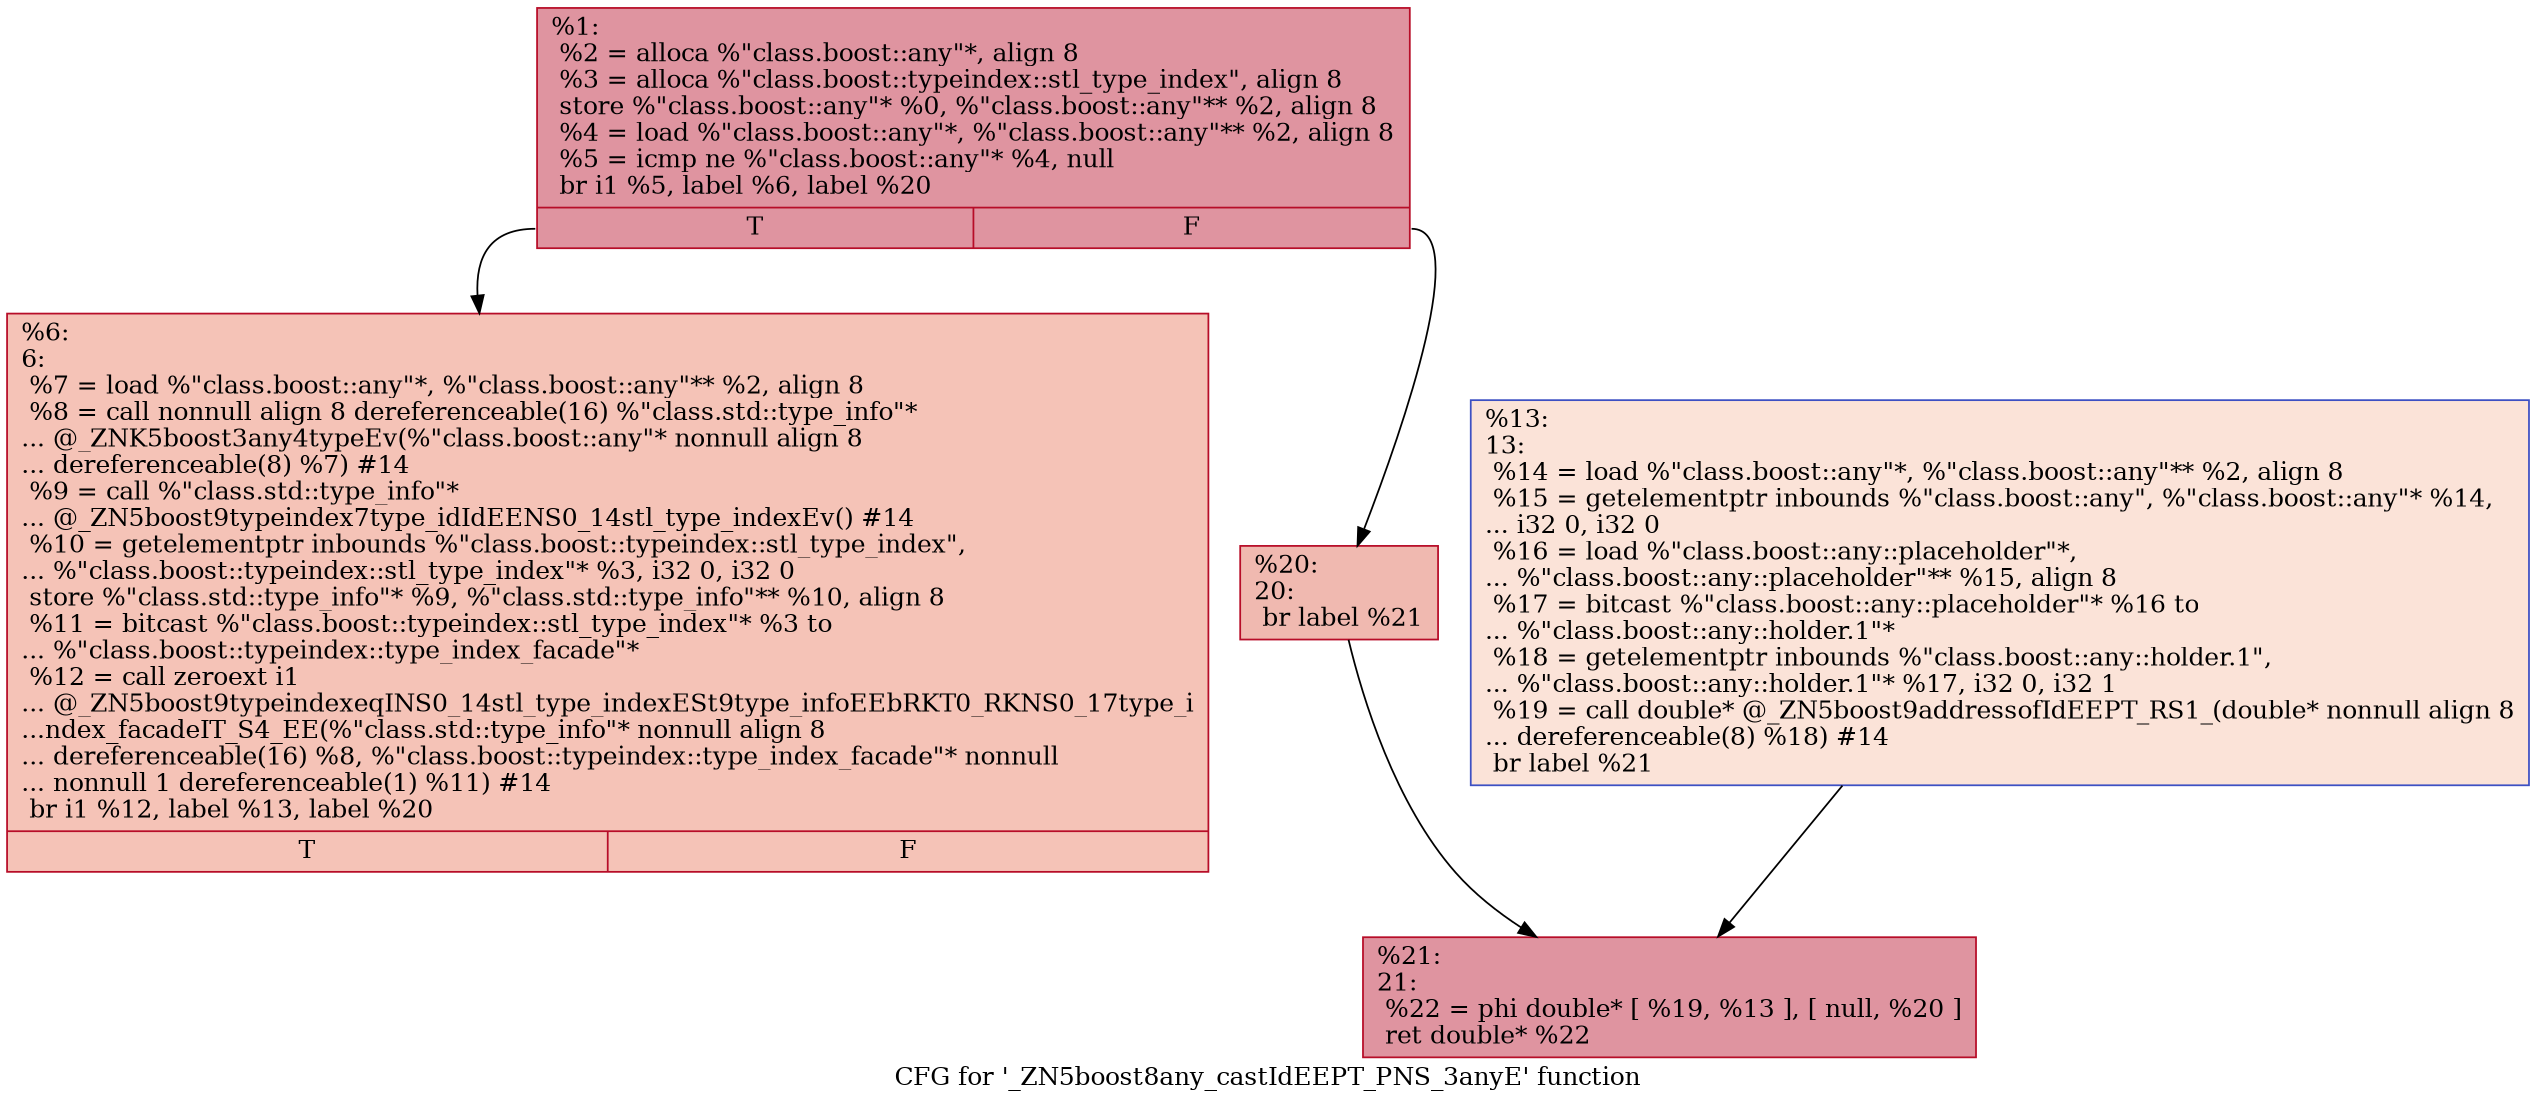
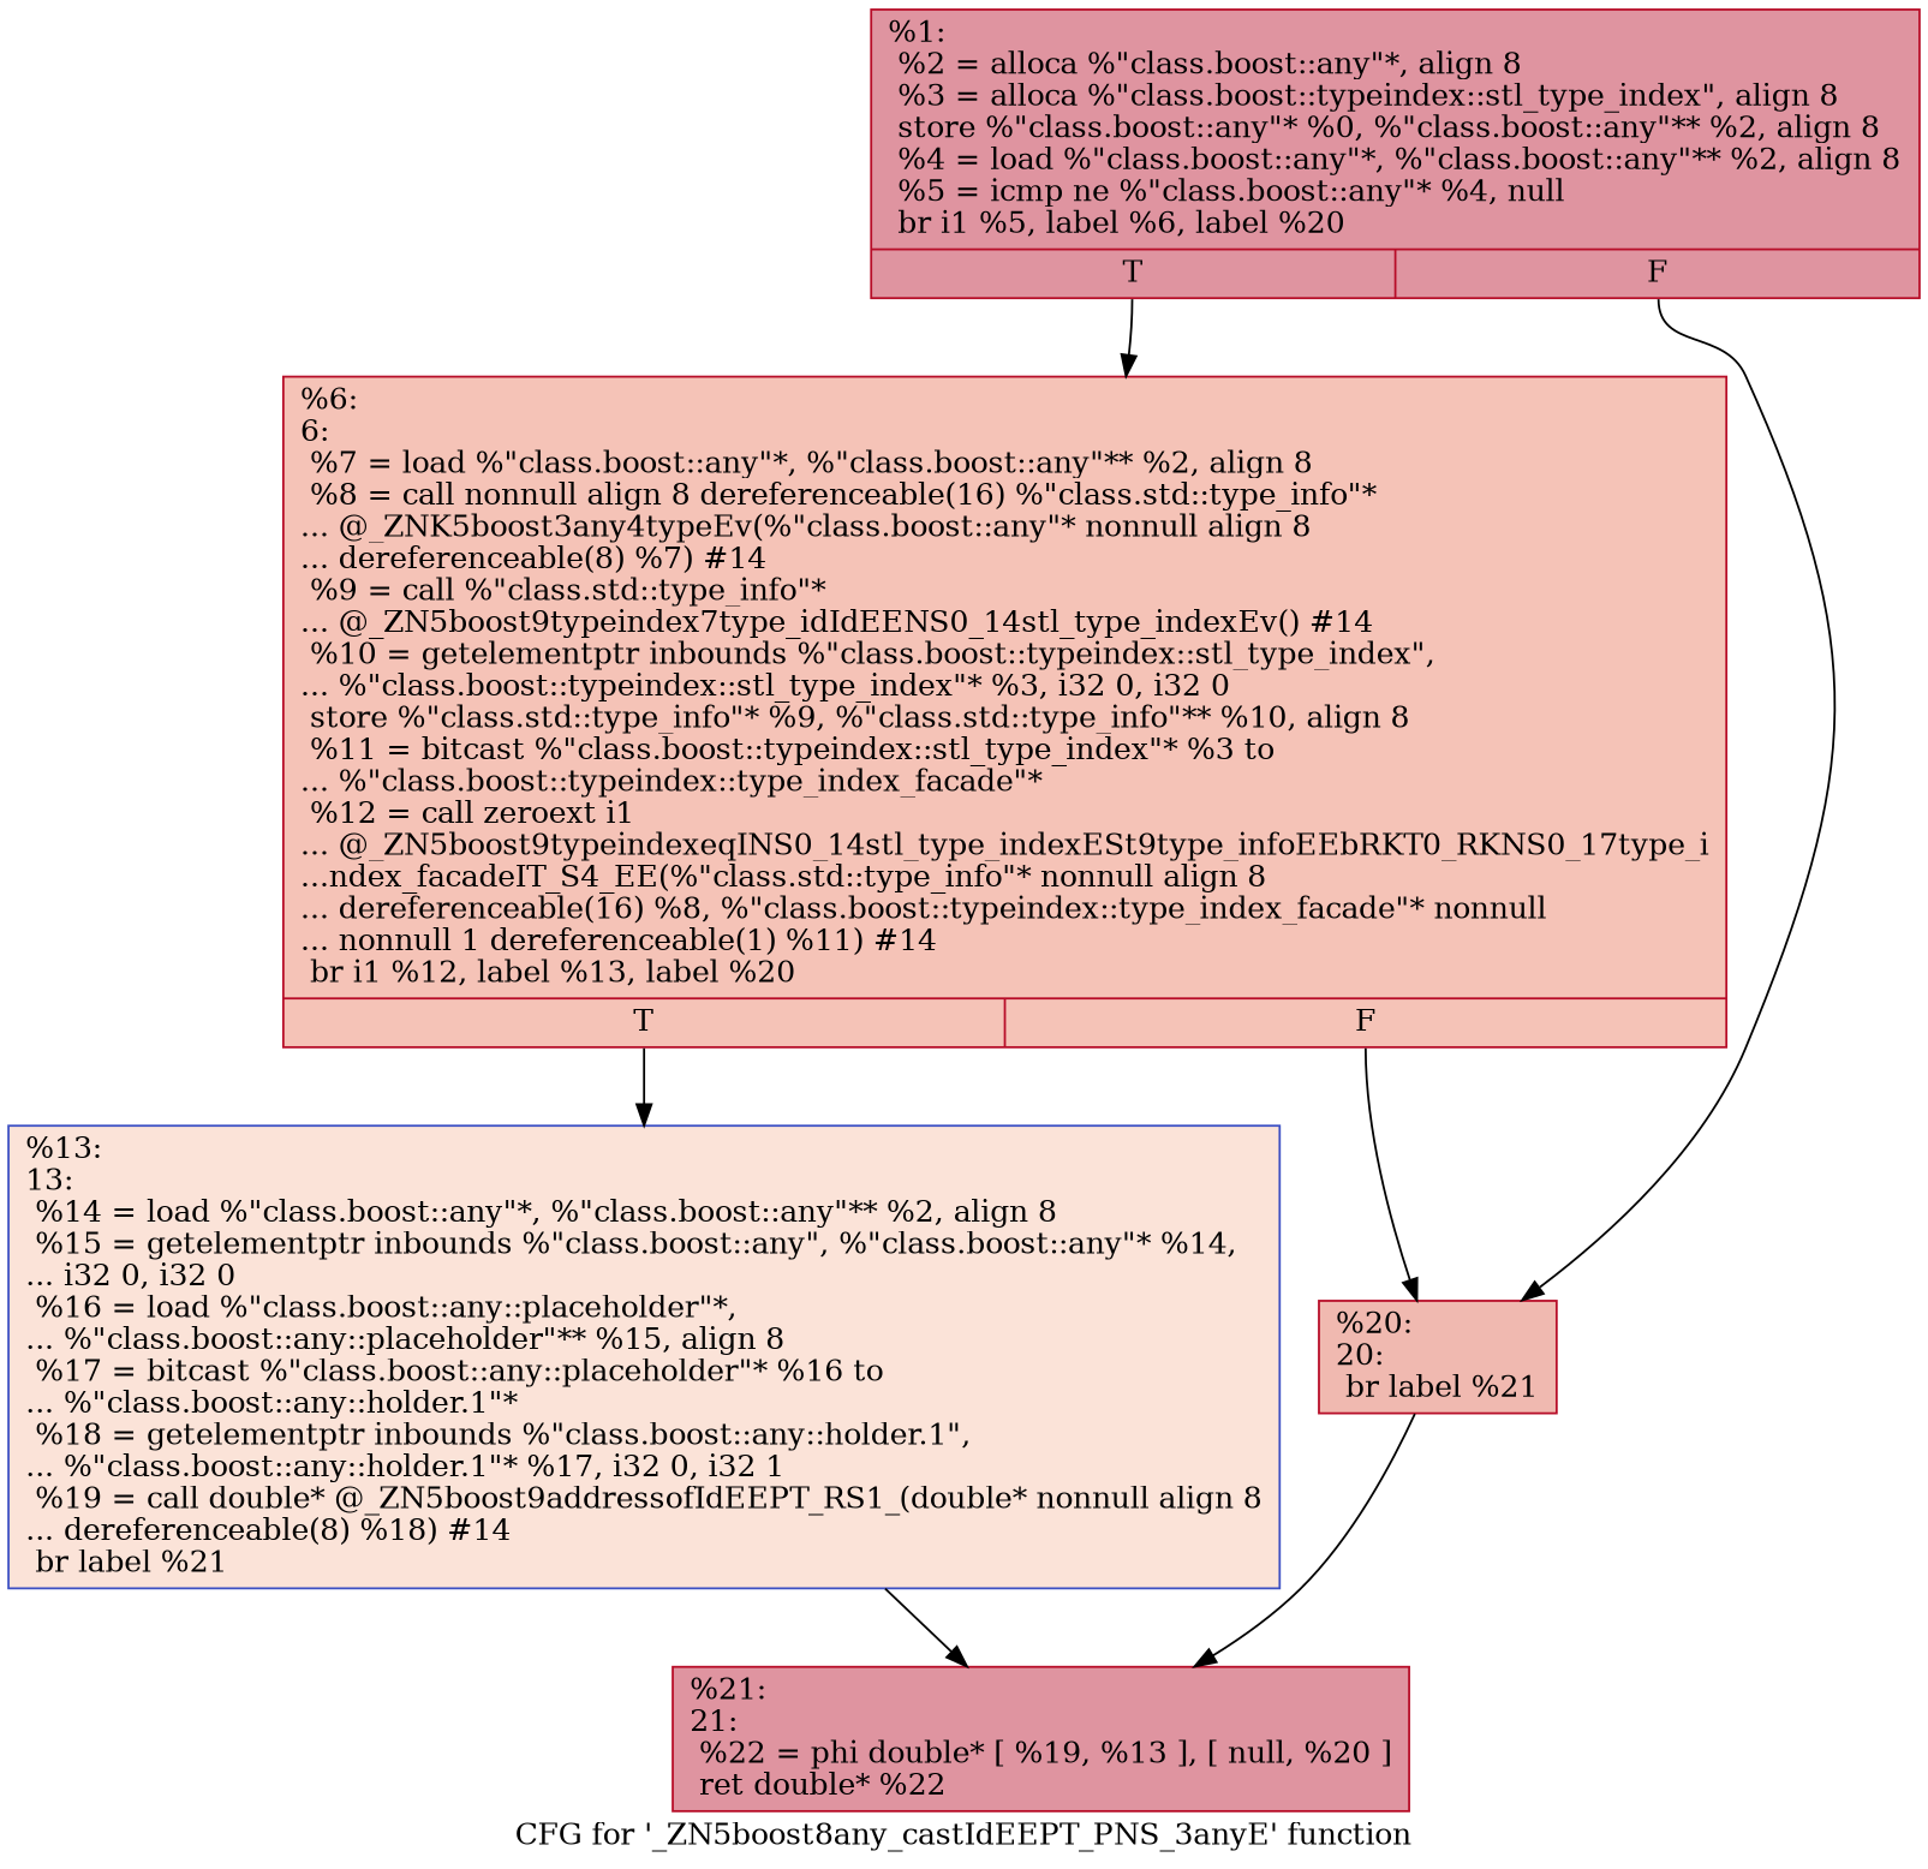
  digraph {
    label="CFG for '_ZN5boost8any_castIdEEPT_PNS_3anyE' function"
    node [color="#b70d28ff" fillcolor="#b70d2870" shape=record style=filled]
    n1 [label="{%1:\l  %2 = alloca %\"class.boost::any\"*, align 8\l  %3 = alloca %\"class.boost::typeindex::stl_type_index\", align 8\l  store %\"class.boost::any\"* %0, %\"class.boost::any\"** %2, align 8\l  %4 = load %\"class.boost::any\"*, %\"class.boost::any\"** %2, align 8\l  %5 = icmp ne %\"class.boost::any\"* %4, null\l  br i1 %5, label %6, label %20\l|{<s0>T|<s1>F}}"]
    n2 [fillcolor="#e8765c70" label="{%6:\l6:                                                \l  %7 = load %\"class.boost::any\"*, %\"class.boost::any\"** %2, align 8\l  %8 = call nonnull align 8 dereferenceable(16) %\"class.std::type_info\"*\l... @_ZNK5boost3any4typeEv(%\"class.boost::any\"* nonnull align 8\l... dereferenceable(8) %7) #14\l  %9 = call %\"class.std::type_info\"*\l... @_ZN5boost9typeindex7type_idIdEENS0_14stl_type_indexEv() #14\l  %10 = getelementptr inbounds %\"class.boost::typeindex::stl_type_index\",\l... %\"class.boost::typeindex::stl_type_index\"* %3, i32 0, i32 0\l  store %\"class.std::type_info\"* %9, %\"class.std::type_info\"** %10, align 8\l  %11 = bitcast %\"class.boost::typeindex::stl_type_index\"* %3 to\l... %\"class.boost::typeindex::type_index_facade\"*\l  %12 = call zeroext i1\l... @_ZN5boost9typeindexeqINS0_14stl_type_indexESt9type_infoEEbRKT0_RKNS0_17type_i\l...ndex_facadeIT_S4_EE(%\"class.std::type_info\"* nonnull align 8\l... dereferenceable(16) %8, %\"class.boost::typeindex::type_index_facade\"* nonnull\l... nonnull 1 dereferenceable(1) %11) #14\l  br i1 %12, label %13, label %20\l|{<s0>T|<s1>F}}"]
    n3 [fillcolor="#de614d70" label="{%20:\l20:                                               \l  br label %21\l}"]
    n4 [color="#3d50c3ff" fillcolor="#f6bfa670" label="{%13:\l13:                                               \l  %14 = load %\"class.boost::any\"*, %\"class.boost::any\"** %2, align 8\l  %15 = getelementptr inbounds %\"class.boost::any\", %\"class.boost::any\"* %14,\l... i32 0, i32 0\l  %16 = load %\"class.boost::any::placeholder\"*,\l... %\"class.boost::any::placeholder\"** %15, align 8\l  %17 = bitcast %\"class.boost::any::placeholder\"* %16 to\l... %\"class.boost::any::holder.1\"*\l  %18 = getelementptr inbounds %\"class.boost::any::holder.1\",\l... %\"class.boost::any::holder.1\"* %17, i32 0, i32 1\l  %19 = call double* @_ZN5boost9addressofIdEEPT_RS1_(double* nonnull align 8\l... dereferenceable(8) %18) #14\l  br label %21\l}"]
    n5 [label="{%21:\l21:                                               \l  %22 = phi double* [ %19, %13 ], [ null, %20 ]\l  ret double* %22\l}"]
    n1 -> n2 [tailport=s0]
    n1 -> n3 [tailport=s1]
+   n2 -> n3 [tailport=s1]
+   n2 -> n4 [tailport=s0]
    n3 -> n5
    n4 -> n5
  }
